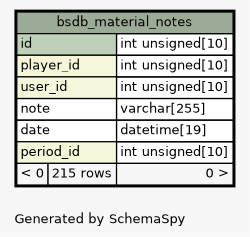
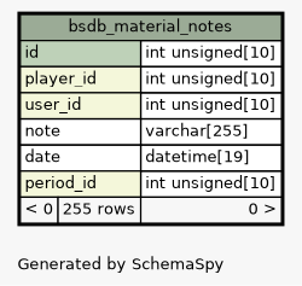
  digraph {
    bgcolor="#f7f7f7"
    fontname=Helvetica
    fontsize=11
    label="\nGenerated by SchemaSpy"
    labeljust=l
    nodesep=0.18
    rankdir=RL
    ranksep=0.46
-   n1 [fontname=Helvetica fontsize=11 label=<     <TABLE BORDER="2" CELLBORDER="1" CELLSPACING="0" BGCOLOR="#ffffff">       <TR><TD COLSPAN="3" BGCOLOR="#9bab96" ALIGN="CENTER">bsdb_material_notes</TD></TR>       <TR><TD PORT="id" COLSPAN="2" BGCOLOR="#bed1b8" ALIGN="LEFT">id</TD><TD PORT="id.type" ALIGN="LEFT">int unsigned[10]</TD></TR>       <TR><TD PORT="player_id" COLSPAN="2" BGCOLOR="#f4f7da" ALIGN="LEFT">player_id</TD><TD PORT="player_id.type" ALIGN="LEFT">int unsigned[10]</TD></TR>       <TR><TD PORT="user_id" COLSPAN="2" BGCOLOR="#f4f7da" ALIGN="LEFT">user_id</TD><TD PORT="user_id.type" ALIGN="LEFT">int unsigned[10]</TD></TR>       <TR><TD PORT="note" COLSPAN="2" ALIGN="LEFT">note</TD><TD PORT="note.type" ALIGN="LEFT">varchar[255]</TD></TR>       <TR><TD PORT="date" COLSPAN="2" ALIGN="LEFT">date</TD><TD PORT="date.type" ALIGN="LEFT">datetime[19]</TD></TR>       <TR><TD PORT="period_id" COLSPAN="2" BGCOLOR="#f4f7da" ALIGN="LEFT">period_id</TD><TD PORT="period_id.type" ALIGN="LEFT">int unsigned[10]</TD></TR>       <TR><TD ALIGN="LEFT" BGCOLOR="#f7f7f7">&lt; 0</TD><TD ALIGN="RIGHT" BGCOLOR="#f7f7f7">215 rows</TD><TD ALIGN="RIGHT" BGCOLOR="#f7f7f7">0 &gt;</TD></TR>     </TABLE>> shape=plaintext]
+   n1 [fontname=Helvetica fontsize=11 label=<     <TABLE BORDER="2" CELLBORDER="1" CELLSPACING="0" BGCOLOR="#ffffff">       <TR><TD COLSPAN="3" BGCOLOR="#9bab96" ALIGN="CENTER">bsdb_material_notes</TD></TR>       <TR><TD PORT="id" COLSPAN="2" BGCOLOR="#bed1b8" ALIGN="LEFT">id</TD><TD PORT="id.type" ALIGN="LEFT">int unsigned[10]</TD></TR>       <TR><TD PORT="player_id" COLSPAN="2" BGCOLOR="#f4f7da" ALIGN="LEFT">player_id</TD><TD PORT="player_id.type" ALIGN="LEFT">int unsigned[10]</TD></TR>       <TR><TD PORT="user_id" COLSPAN="2" BGCOLOR="#f4f7da" ALIGN="LEFT">user_id</TD><TD PORT="user_id.type" ALIGN="LEFT">int unsigned[10]</TD></TR>       <TR><TD PORT="note" COLSPAN="2" ALIGN="LEFT">note</TD><TD PORT="note.type" ALIGN="LEFT">varchar[255]</TD></TR>       <TR><TD PORT="date" COLSPAN="2" ALIGN="LEFT">date</TD><TD PORT="date.type" ALIGN="LEFT">datetime[19]</TD></TR>       <TR><TD PORT="period_id" COLSPAN="2" BGCOLOR="#f4f7da" ALIGN="LEFT">period_id</TD><TD PORT="period_id.type" ALIGN="LEFT">int unsigned[10]</TD></TR>       <TR><TD ALIGN="LEFT" BGCOLOR="#f7f7f7">&lt; 0</TD><TD ALIGN="RIGHT" BGCOLOR="#f7f7f7">255 rows</TD><TD ALIGN="RIGHT" BGCOLOR="#f7f7f7">0 &gt;</TD></TR>     </TABLE>> shape=plaintext]
  }
